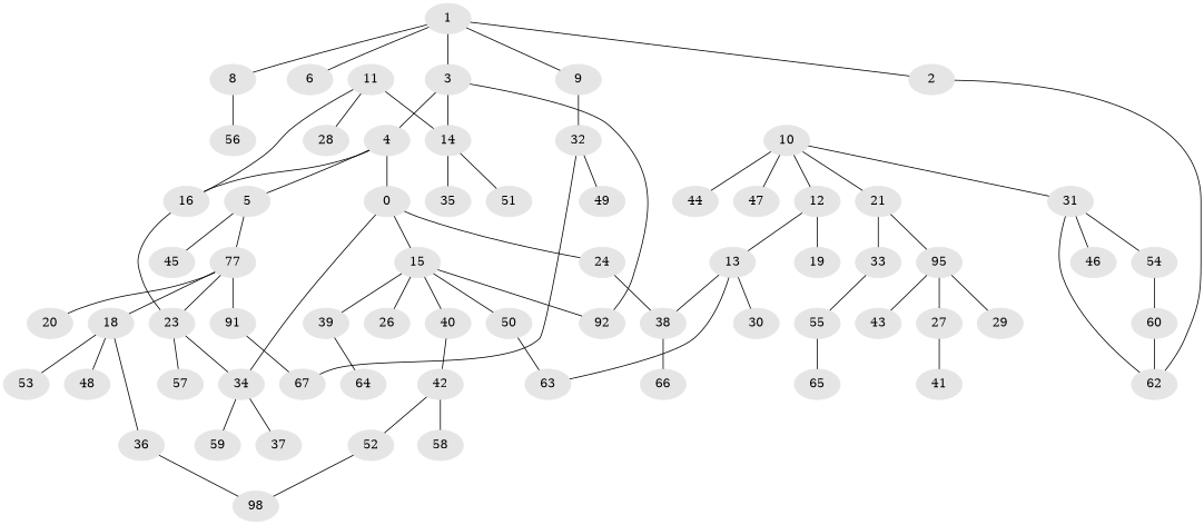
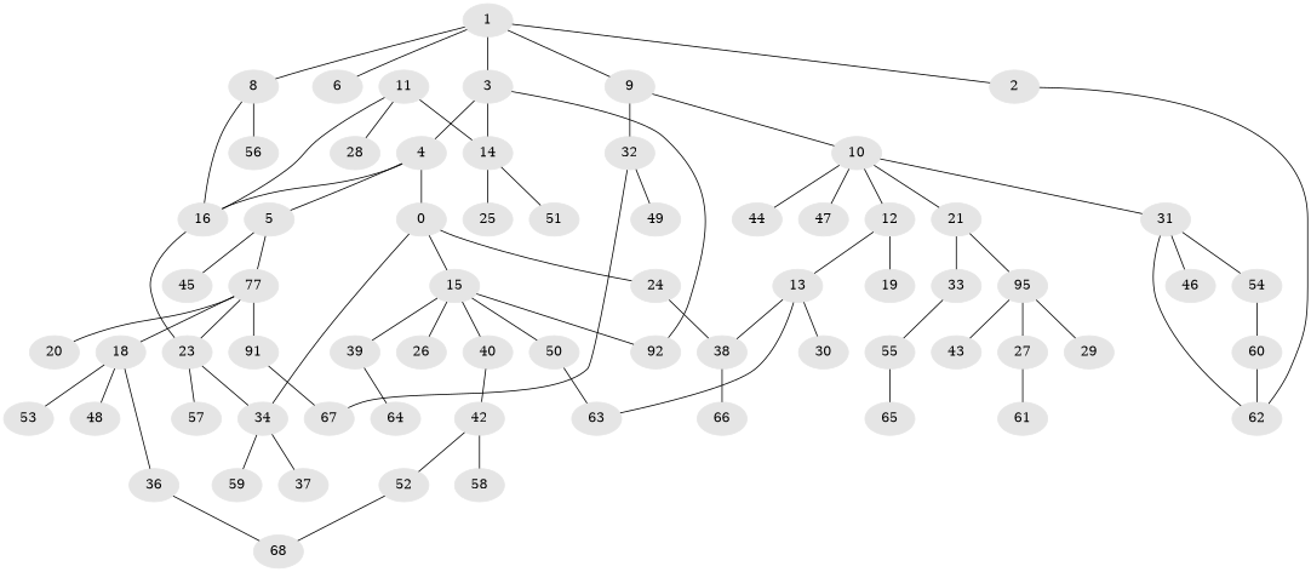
  graph {
    node [color=gray90 style=filled]
    1
    2
    3
    6
    8
    9
    62
    4
    14
    n10 [label=92]
    16
    56
    10
    32
    5
    n16 [label=0]
-   35
+   35 [label=25]
    51
    n19 [label=77]
    45
    15
    24
    34
    23
    18
    20
    n27 [label=91]
    26
    39
    40
    50
    38
    37
    59
    12
    21
    31
    44
    47
    11
    28
    49
    67
    13
    19
    n46 [label=95]
    33
    46
    54
    30
    63
    66
    64
    42
    57
    36
    48
    53
-   68 [label=98]
+   68
    27
    29
    43
    55
-   61 [label=41]
+   61
    65
    52
    58
    60
    1 -- 2
    1 -- 3
    1 -- 6
    1 -- 8
    1 -- 9
    2 -- 62
    3 -- 4
    3 -- 14
    3 -- n10
+   8 -- 16
    8 -- 56
+   9 -- 10
    9 -- 32
    4 -- 16
    4 -- 5
    4 -- n16
    14 -- 35
    14 -- 51
    16 -- 23
    10 -- 12
    10 -- 21
    10 -- 31
    10 -- 44
    10 -- 47
    32 -- 49
    32 -- 67
    5 -- n19
    5 -- 45
    n16 -- 15
    n16 -- 24
    n16 -- 34
    n19 -- 23
    n19 -- 18
    n19 -- 20
    n19 -- n27
    15 -- n10
    15 -- 26
    15 -- 39
    15 -- 40
    15 -- 50
    24 -- 38
    34 -- 37
    34 -- 59
    23 -- 34
    23 -- 57
    18 -- 36
    18 -- 48
    18 -- 53
    n27 -- 67
    39 -- 64
    40 -- 42
    50 -- 63
    38 -- 66
    12 -- 13
    12 -- 19
    21 -- n46
    21 -- 33
    31 -- 62
    31 -- 46
    31 -- 54
    11 -- 14
    11 -- 16
    11 -- 28
    13 -- 38
    13 -- 30
    13 -- 63
    n46 -- 27
    n46 -- 29
    n46 -- 43
    33 -- 55
    54 -- 60
    42 -- 52
    42 -- 58
    36 -- 68
    27 -- 61
    55 -- 65
    52 -- 68
    60 -- 62
  }
